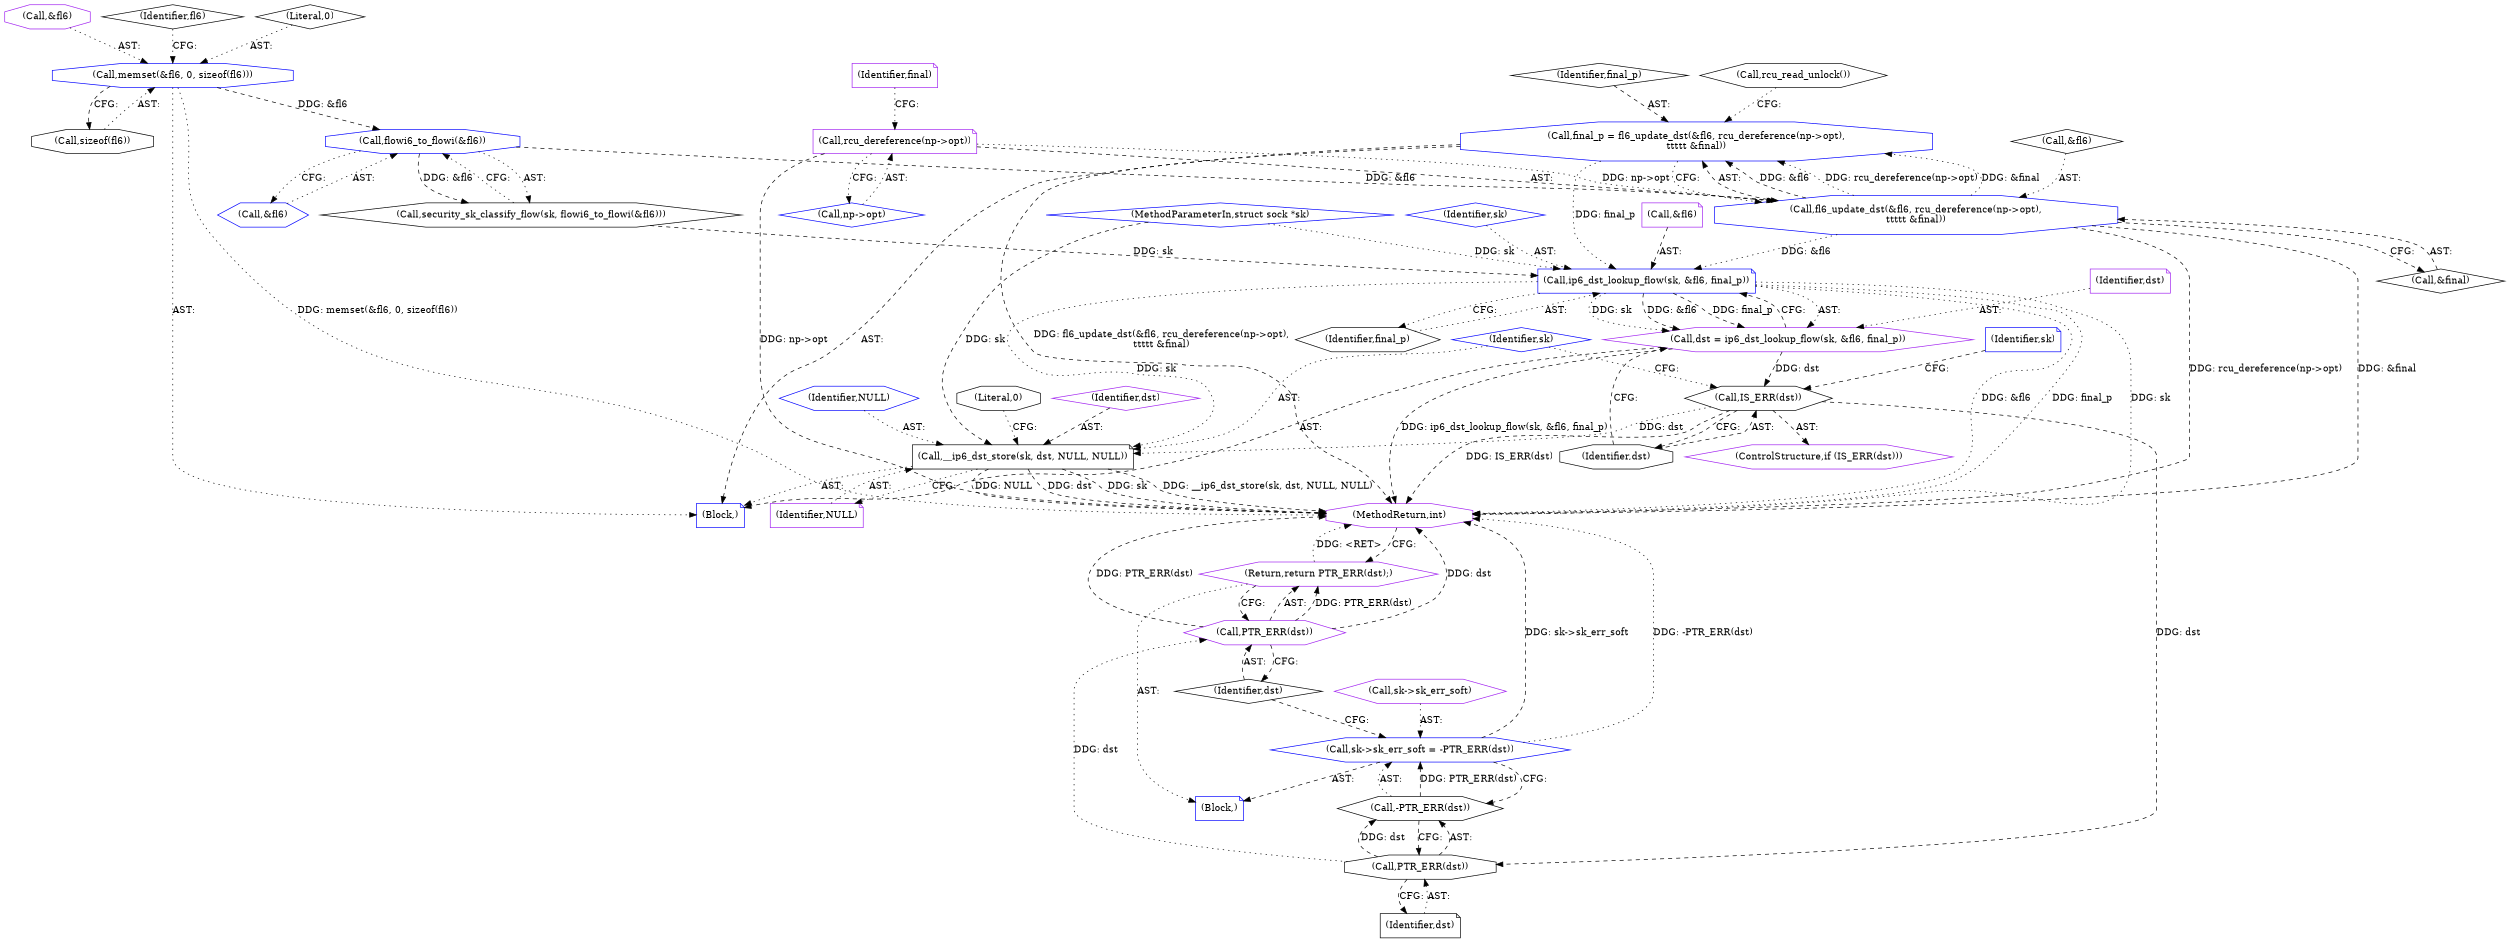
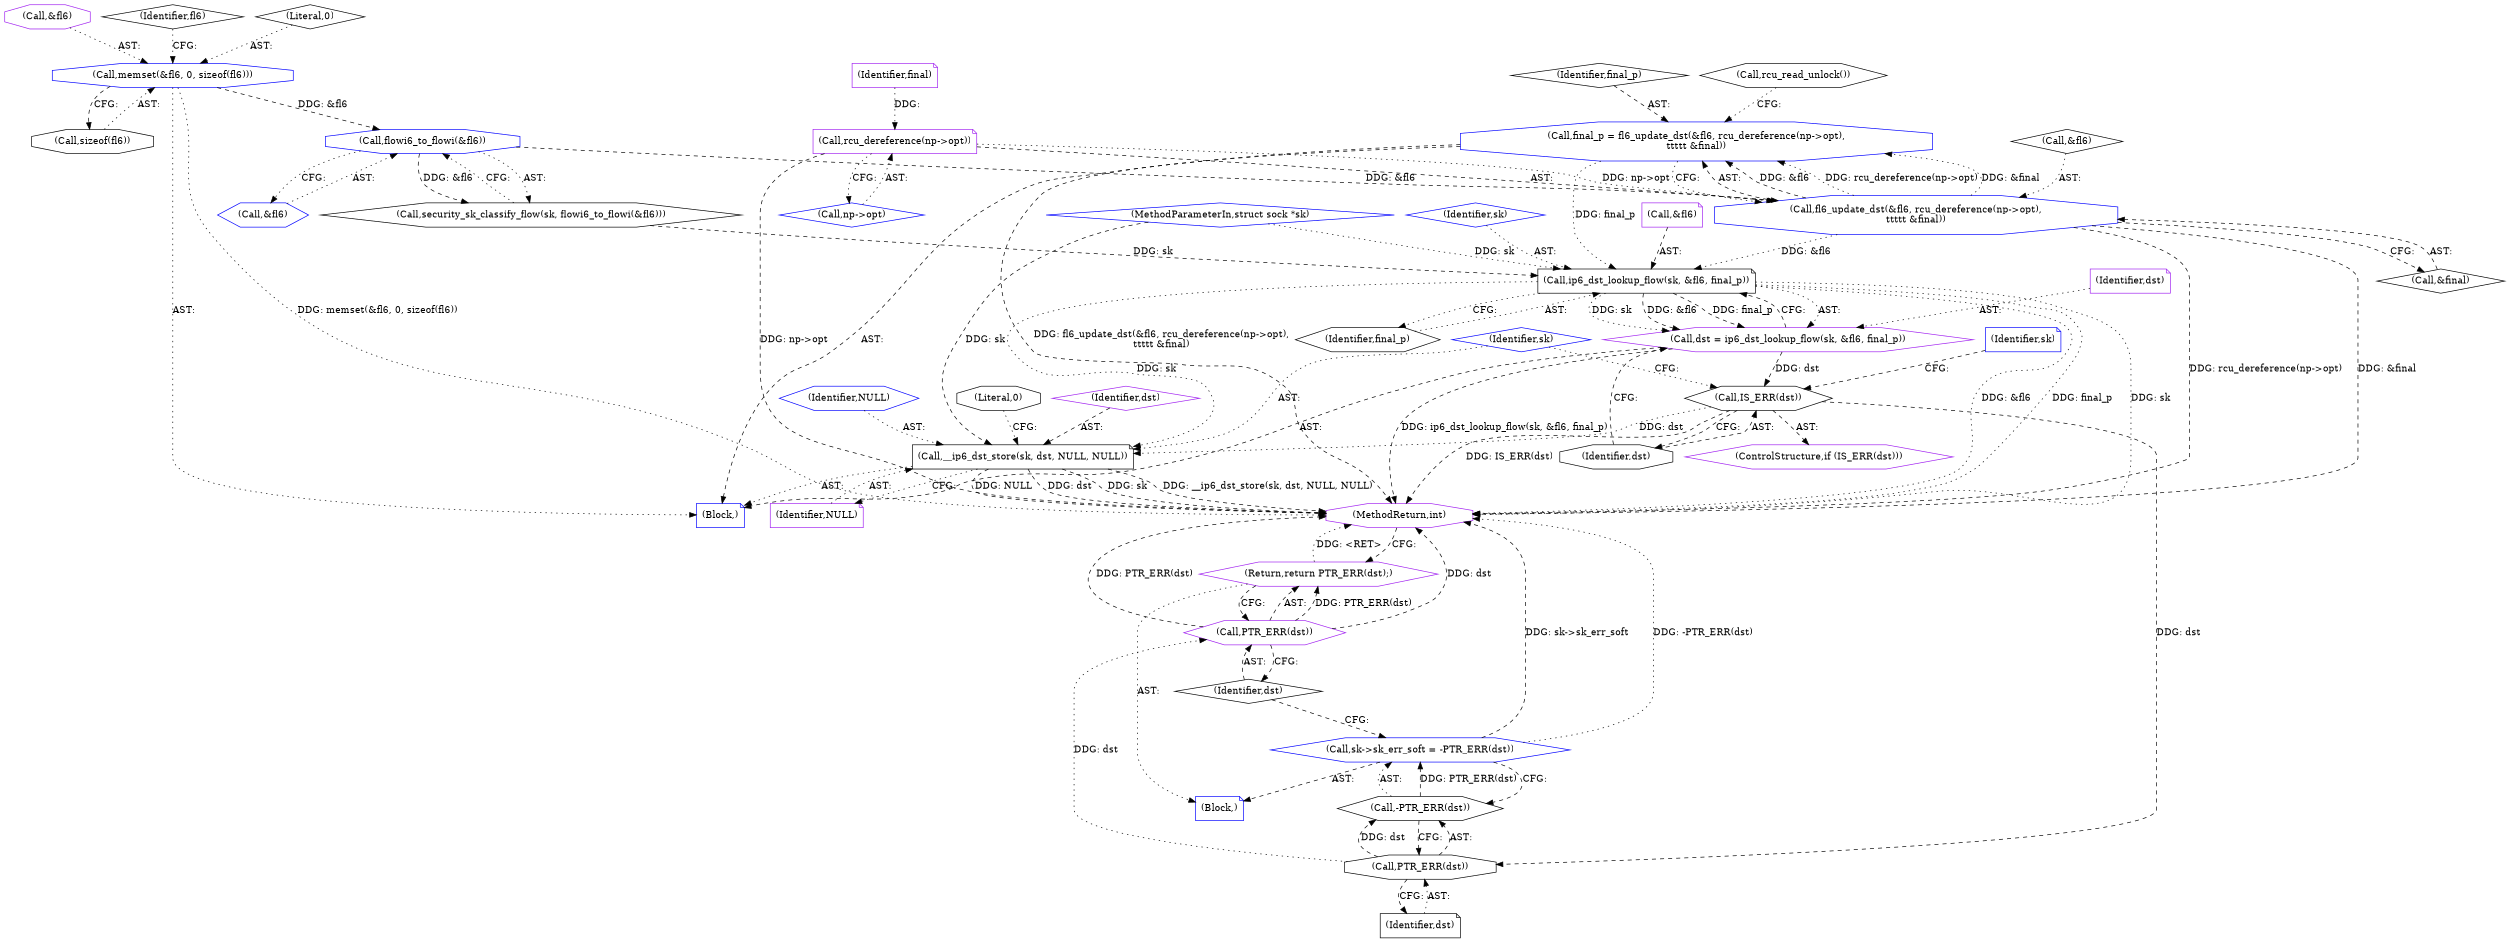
  digraph {
    node [color=black shape=hexagon]
    edge [style=dashed]
    n1 [color=blue label="(Call,final_p = fl6_update_dst(&fl6, rcu_dereference(np->opt),\n\t\t\t\t\t &final))" shape=octagon]
    n2 [color=blue label="(Call,fl6_update_dst(&fl6, rcu_dereference(np->opt),\n\t\t\t\t\t &final))" shape=octagon]
-   n3 [color=blue label="(Call,ip6_dst_lookup_flow(sk, &fl6, final_p))" shape=note]
+   n3 [label="(Call,ip6_dst_lookup_flow(sk, &fl6, final_p))" shape=note]
    n4 [color=blue label="(Block,)" shape=note]
    n5 [color=purple label="(MethodReturn,int)" shape=octagon]
    n6 [label="(Call,&final)" shape=diamond]
    n7 [color=purple label="(Call,dst = ip6_dst_lookup_flow(sk, &fl6, final_p))"]
    n8 [label="(Call,__ip6_dst_store(sk, dst, NULL, NULL))" shape=note]
    n9 [label="(Identifier,final_p)"]
    n10 [color=purple label="(Return,return PTR_ERR(dst);)"]
    n11 [color=blue label="(Call,flowi6_to_flowi(&fl6))" shape=octagon]
    n12 [label="(Call,security_sk_classify_flow(sk, flowi6_to_flowi(&fl6)))"]
    n13 [color=blue label="(Call,&fl6)"]
    n14 [color=blue label="(Call,memset(&fl6, 0, sizeof(fl6)))" shape=octagon]
    n15 [label="(Call,sizeof(fl6))" shape=octagon]
    n16 [color=purple label="(Call,rcu_dereference(np->opt))" shape=note]
    n17 [color=blue label="(Call,np->opt)" shape=diamond]
    n18 [label="(Call,IS_ERR(dst))"]
    n19 [color=purple label="(Identifier,NULL)" shape=note]
    n20 [label="(Call,PTR_ERR(dst))" shape=octagon]
    n21 [label="(Identifier,dst)" shape=octagon]
    n22 [color=purple label="(ControlStructure,if (IS_ERR(dst)))"]
    n23 [label="(Call,-PTR_ERR(dst))"]
    n24 [color=purple label="(Call,PTR_ERR(dst))"]
    n25 [label="(Identifier,dst)" shape=note]
    n26 [color=blue label="(Call,sk->sk_err_soft = -PTR_ERR(dst))"]
    n27 [label="(Identifier,dst)" shape=diamond]
    n28 [color=blue label="(Block,)" shape=note]
    n29 [label="(Literal,0)" shape=octagon]
    n30 [label="(Identifier,final_p)" shape=diamond]
    n31 [color=purple label="(Call,&fl6)" shape=octagon]
-   n32 [color=purple label="(Call,sk->sk_err_soft)"]
    n33 [label="(Call,&fl6)" shape=diamond]
    n34 [color=blue label="(Identifier,sk)" shape=diamond]
    n35 [label="(Identifier,fl6)" shape=diamond]
    n36 [color=purple label="(Identifier,dst)" shape=note]
    n37 [color=purple label="(Identifier,dst)" shape=diamond]
    n38 [color=purple label="(Identifier,final)" shape=note]
    n39 [label="(Literal,0)" shape=diamond]
    n40 [color=purple label="(Call,&fl6)" shape=note]
    n41 [color=blue label="(MethodParameterIn,struct sock *sk)" shape=diamond]
    n42 [color=blue label="(Identifier,sk)" shape=note]
    n43 [label="(Call,rcu_read_unlock())"]
    n44 [color=blue label="(Identifier,sk)" shape=diamond]
    n45 [color=blue label="(Identifier,NULL)"]
    n1 -> n2 [label="CFG: " style=dotted]
    n1 -> n3 [label="DDG: final_p" style=dotted]
    n1 -> n4 [label="AST: "]
    n1 -> n5 [label="DDG: fl6_update_dst(&fl6, rcu_dereference(np->opt),\n\t\t\t\t\t &final)"]
    n2 -> n1 [label="AST: "]
    n2 -> n1 [label="DDG: &fl6"]
    n2 -> n1 [label="DDG: rcu_dereference(np->opt)" style=dotted]
    n2 -> n1 [label="DDG: &final" style=dotted]
    n2 -> n3 [label="DDG: &fl6" style=dotted]
    n2 -> n5 [label="DDG: rcu_dereference(np->opt)"]
    n2 -> n5 [label="DDG: &final"]
    n2 -> n6 [label="CFG: "]
    n3 -> n5 [label="DDG: &fl6" style=dotted]
    n3 -> n5 [label="DDG: final_p" style=dotted]
    n3 -> n5 [label="DDG: sk" style=dotted]
    n3 -> n7 [label="AST: " style=dotted]
    n3 -> n7 [label="DDG: sk" style=dotted]
    n3 -> n7 [label="DDG: &fl6"]
    n3 -> n7 [label="DDG: final_p"]
    n3 -> n8 [label="DDG: sk" style=dotted]
    n3 -> n9 [label="CFG: " style=dotted]
    n5 -> n10 [label="CFG: "]
    n6 -> n2 [label="AST: "]
    n7 -> n3 [label="CFG: "]
    n7 -> n4 [label="AST: "]
    n7 -> n5 [label="DDG: ip6_dst_lookup_flow(sk, &fl6, final_p)"]
    n7 -> n18 [label="DDG: dst"]
    n8 -> n4 [label="AST: " style=dotted]
    n8 -> n5 [label="DDG: NULL"]
    n8 -> n5 [label="DDG: dst"]
    n8 -> n5 [label="DDG: sk"]
    n8 -> n5 [label="DDG: __ip6_dst_store(sk, dst, NULL, NULL)"]
    n8 -> n19 [label="CFG: " style=dotted]
    n9 -> n3 [label="AST: " style=dotted]
    n10 -> n5 [label="DDG: <RET>" style=dotted]
    n10 -> n24 [label="CFG: "]
    n10 -> n28 [label="AST: " style=dotted]
    n11 -> n2 [label="DDG: &fl6"]
    n11 -> n12 [label="AST: " style=dotted]
    n11 -> n12 [label="DDG: &fl6"]
    n11 -> n13 [label="CFG: " style=dotted]
    n12 -> n3 [label="DDG: sk"]
    n12 -> n11 [label="CFG: " style=dotted]
    n13 -> n11 [label="AST: " style=dotted]
    n14 -> n4 [label="AST: " style=dotted]
    n14 -> n5 [label="DDG: memset(&fl6, 0, sizeof(fl6))" style=dotted]
    n14 -> n11 [label="DDG: &fl6"]
    n14 -> n15 [label="CFG: "]
    n15 -> n14 [label="AST: " style=dotted]
    n16 -> n2 [label="AST: "]
    n16 -> n2 [label="DDG: np->opt" style=dotted]
    n16 -> n5 [label="DDG: np->opt"]
    n16 -> n17 [label="CFG: " style=dotted]
    n17 -> n16 [label="AST: " style=dotted]
    n18 -> n5 [label="DDG: IS_ERR(dst)"]
    n18 -> n8 [label="DDG: dst" style=dotted]
    n18 -> n20 [label="DDG: dst"]
    n18 -> n21 [label="CFG: "]
    n18 -> n22 [label="AST: "]
    n19 -> n8 [label="AST: " style=dotted]
    n20 -> n23 [label="AST: "]
    n20 -> n23 [label="DDG: dst"]
    n20 -> n24 [label="DDG: dst" style=dotted]
    n20 -> n25 [label="CFG: "]
    n21 -> n7 [label="CFG: "]
    n21 -> n18 [label="AST: "]
    n23 -> n20 [label="CFG: "]
    n23 -> n26 [label="AST: " style=dotted]
    n23 -> n26 [label="DDG: PTR_ERR(dst)"]
    n24 -> n5 [label="DDG: PTR_ERR(dst)"]
    n24 -> n5 [label="DDG: dst"]
    n24 -> n10 [label="AST: "]
    n24 -> n10 [label="DDG: PTR_ERR(dst)"]
    n24 -> n27 [label="CFG: "]
    n25 -> n20 [label="AST: " style=dotted]
    n26 -> n5 [label="DDG: sk->sk_err_soft"]
    n26 -> n5 [label="DDG: -PTR_ERR(dst)" style=dotted]
    n26 -> n23 [label="CFG: "]
    n26 -> n28 [label="AST: "]
    n27 -> n24 [label="AST: "]
    n27 -> n26 [label="CFG: "]
    n29 -> n8 [label="CFG: " style=dotted]
    n30 -> n1 [label="AST: "]
    n31 -> n14 [label="AST: " style=dotted]
-   n32 -> n26 [label="AST: " style=dotted]
    n33 -> n2 [label="AST: " style=dotted]
    n34 -> n3 [label="AST: " style=dotted]
    n35 -> n14 [label="CFG: " style=dotted]
    n36 -> n7 [label="AST: " style=dotted]
    n37 -> n8 [label="AST: "]
-   n38 -> n16 [label="CFG: " style=dotted]
+   n38 -> n16 [label="DDG: " style=dotted]
    n39 -> n14 [label="AST: " style=dotted]
    n40 -> n3 [label="AST: "]
    n41 -> n3 [label="DDG: sk" style=dotted]
    n41 -> n8 [label="DDG: sk"]
    n42 -> n18 [label="CFG: "]
    n43 -> n1 [label="CFG: " style=dotted]
    n44 -> n8 [label="AST: " style=dotted]
    n44 -> n18 [label="CFG: " style=dotted]
    n45 -> n8 [label="AST: " style=dotted]
  }
